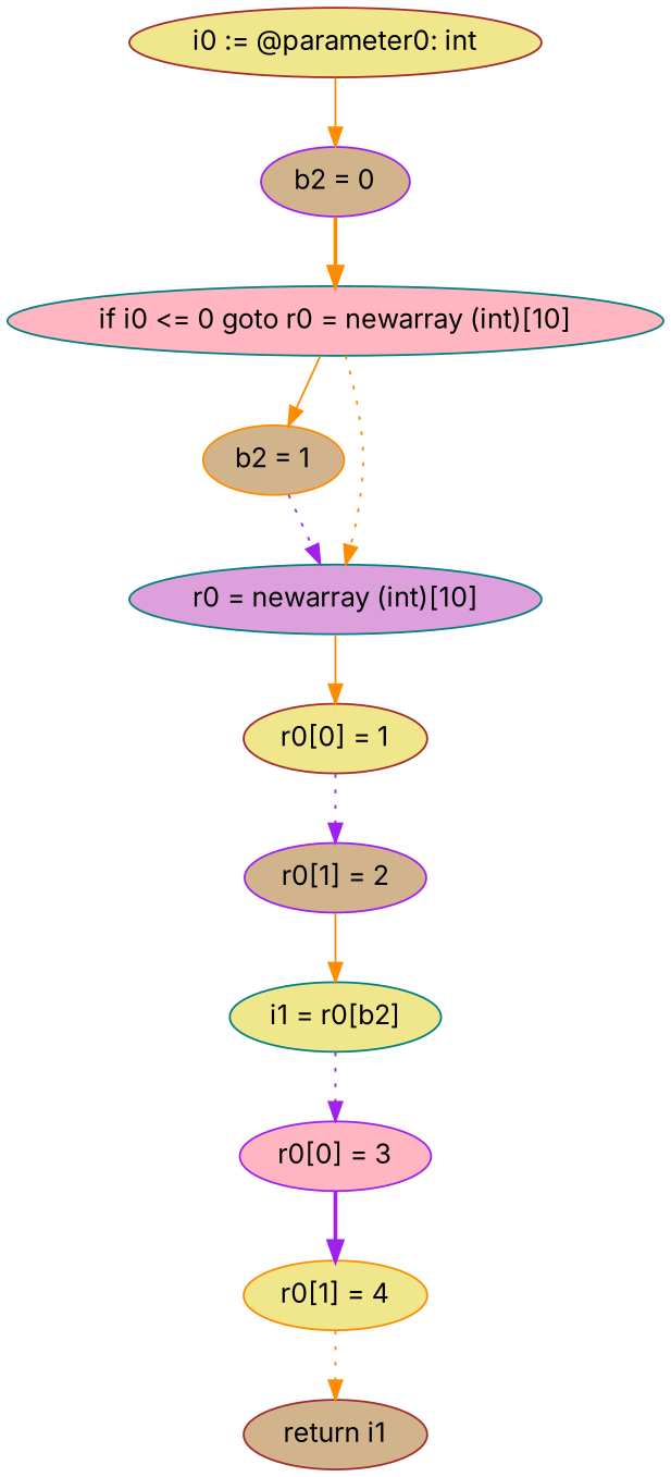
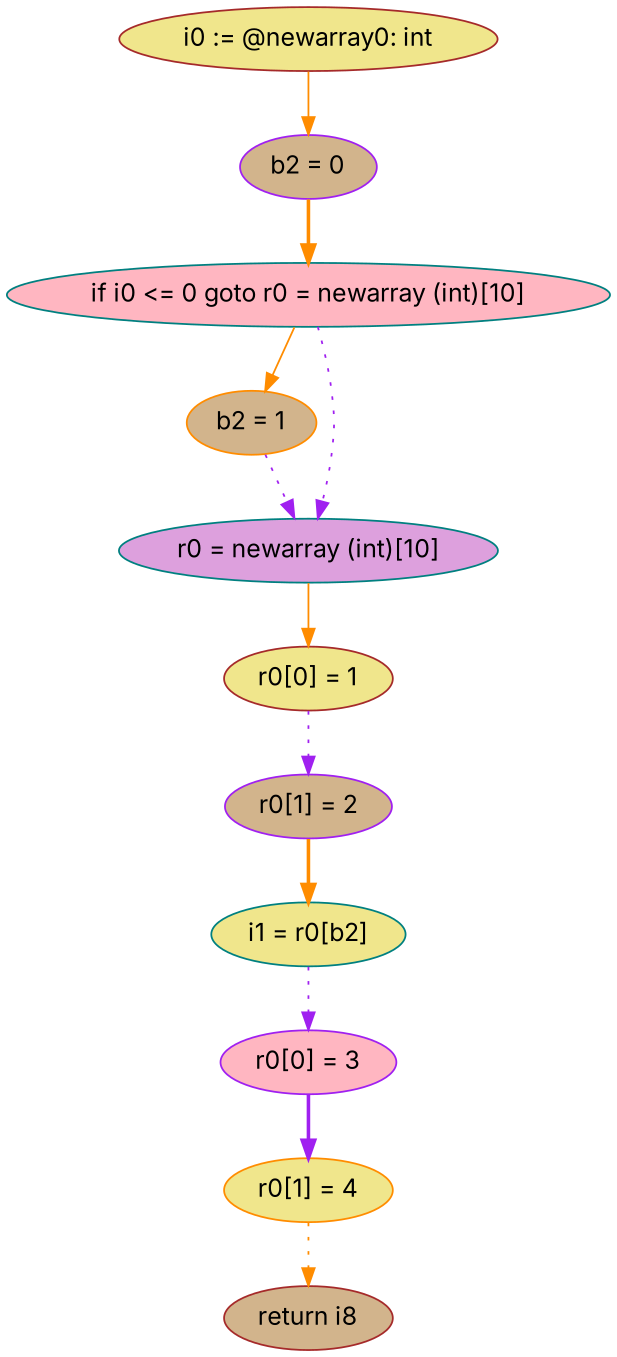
  digraph {
    fontname=Inter
    node [color=purple fillcolor=tan fontname=Inter style=filled]
    edge [color=darkorange fontname=Inter style=dotted]
    "b2 = 0"
-   "i0 := @parameter0: int" [color=brown fillcolor=khaki]
+   "i0 := @parameter0: int" [color=brown fillcolor=khaki label="i0 := @newarray0: int"]
    "if i0 <= 0 goto r0 = newarray (int)[10]" [color=teal fillcolor=lightpink]
    "b2 = 1" [color=darkorange]
    "r0 = newarray (int)[10]" [color=teal fillcolor=plum]
    "r0[0] = 1" [color=brown fillcolor=khaki]
    "r0[1] = 2"
    "i1 = r0[b2]" [color=teal fillcolor=khaki]
    "r0[0] = 3" [fillcolor=lightpink]
    "r0[1] = 4" [color=darkorange fillcolor=khaki]
-   "return i1" [color=brown]
+   "return i1" [color=brown label="return i8"]
    "b2 = 0" -> "if i0 <= 0 goto r0 = newarray (int)[10]" [style=bold]
    "i0 := @parameter0: int" -> "b2 = 0" [style=solid]
    "if i0 <= 0 goto r0 = newarray (int)[10]" -> "b2 = 1" [style=solid]
-   "if i0 <= 0 goto r0 = newarray (int)[10]" -> "r0 = newarray (int)[10]"
+   "if i0 <= 0 goto r0 = newarray (int)[10]" -> "r0 = newarray (int)[10]" [color=purple]
    "b2 = 1" -> "r0 = newarray (int)[10]" [color=purple]
    "r0 = newarray (int)[10]" -> "r0[0] = 1" [style=solid]
    "r0[0] = 1" -> "r0[1] = 2" [color=purple]
-   "r0[1] = 2" -> "i1 = r0[b2]" [style=solid]
+   "r0[1] = 2" -> "i1 = r0[b2]" [style=bold]
    "i1 = r0[b2]" -> "r0[0] = 3" [color=purple]
    "r0[0] = 3" -> "r0[1] = 4" [color=purple style=bold]
    "r0[1] = 4" -> "return i1"
  }
